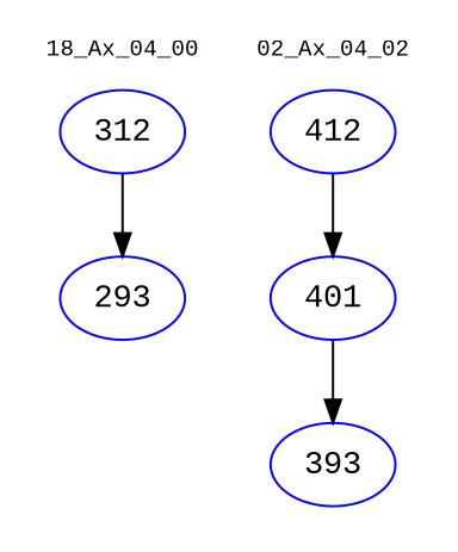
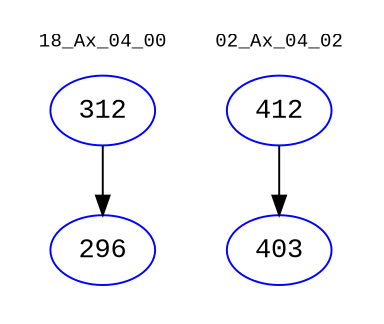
  digraph {
    fontname="Liberation Mono"
    node [color=blue fontname="Liberation Mono"]
    edge [color=black fontname="Liberation Mono"]
    n1 [label=312]
-   n2 [label=293]
-   n3 [label=401]
-   n4 [label=393]
+   n2 [label=296]
+   n3 [label=403]
    n5 [label=412]
    subgraph cluster_1 {
      color=white
      fontsize=10
      label="18_Ax_04_00"
      n1
      n2
    }
    subgraph cluster_2 {
      color=white
      fontsize=10
      label="02_Ax_04_02"
      n3
-     n4
      n5
    }
    n1 -> n2
-   n3 -> n4
    n5 -> n3
  }
